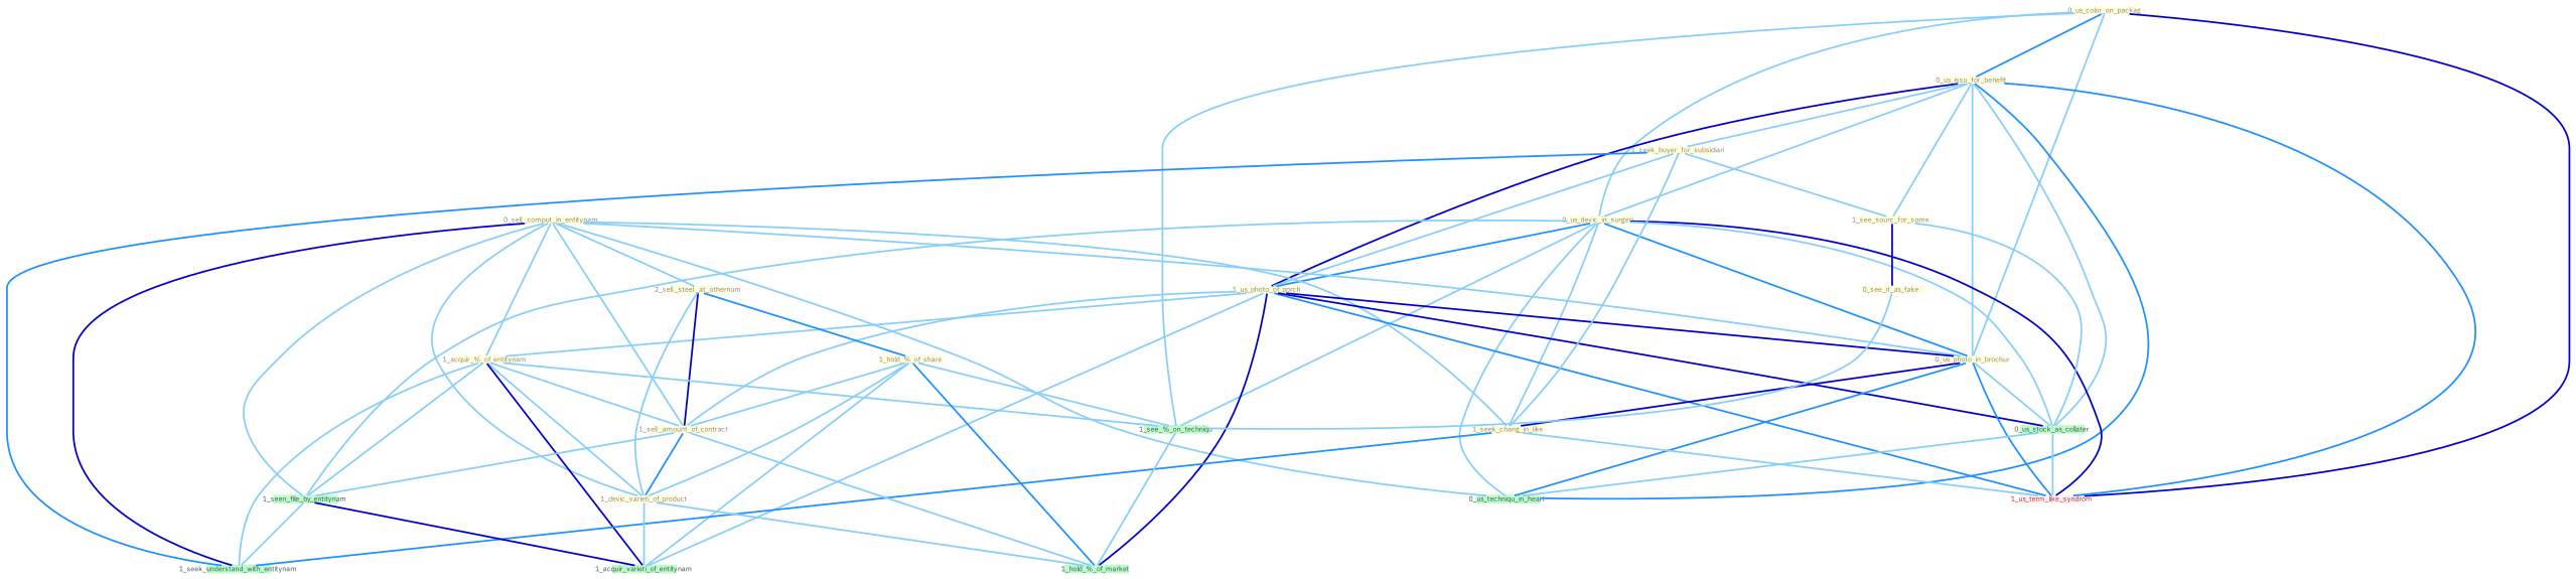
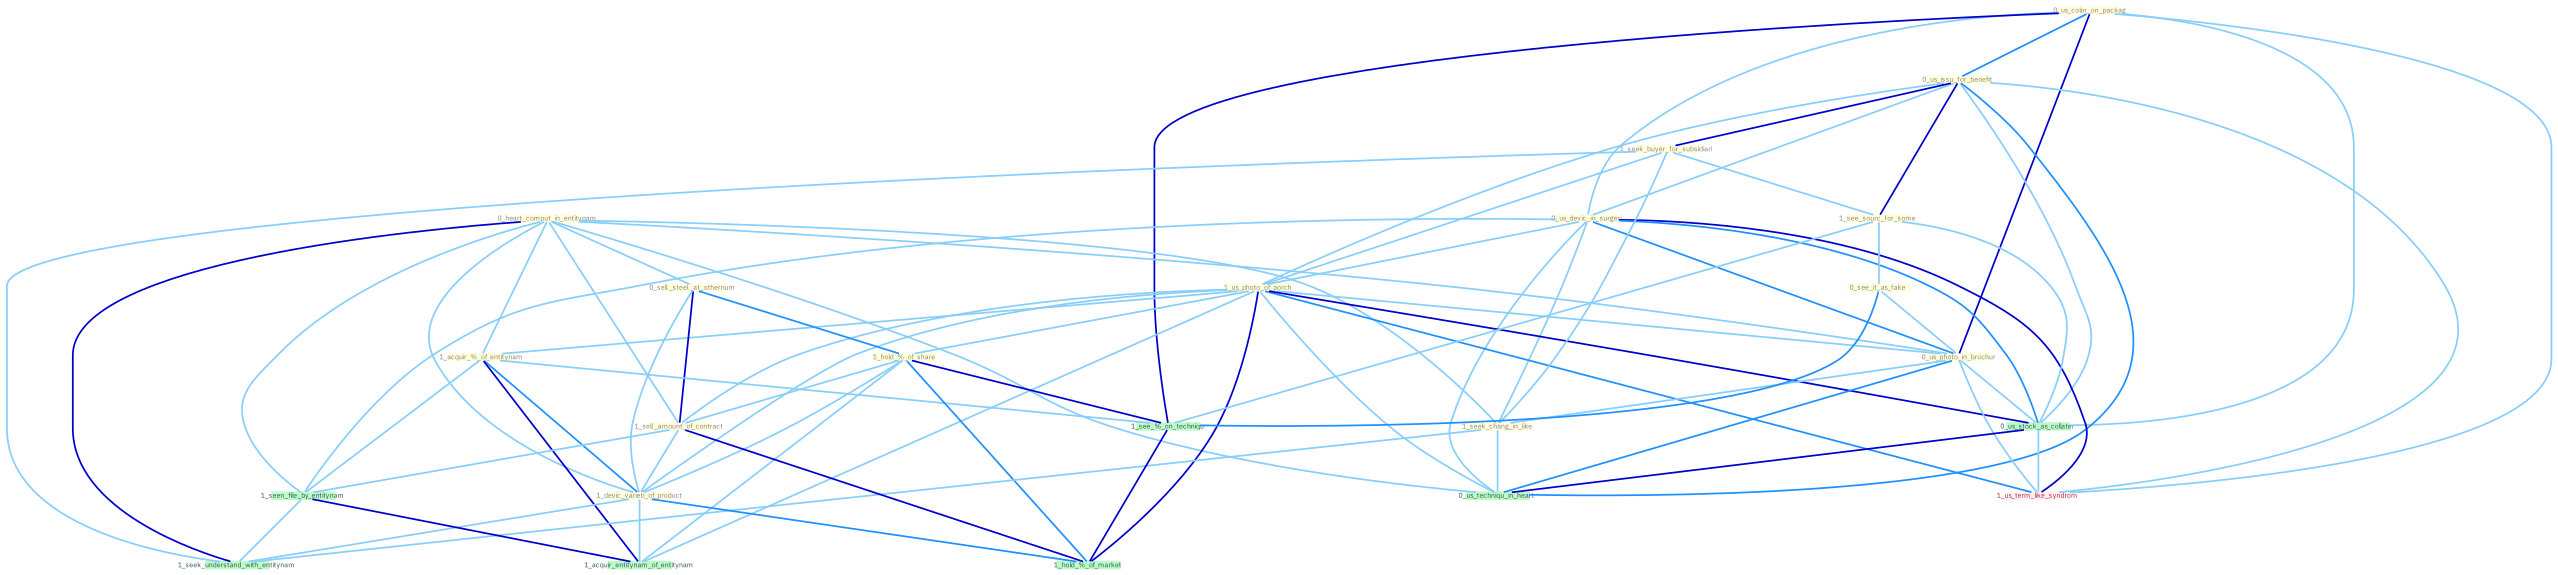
  graph {
    fontname="IBM Plex Sans"
    node [color="#ffffe0" fixedsize=true fontcolor="#8b7d6b" fontname="IBM Plex Sans" fontsize=4 shape=polygon style=filled]
    edge [color="#87cefa" fontname="IBM Plex Sans" w=1]
    "0_us_color_on_packag " [height=.06 width=.5]
    "0_us_issu_for_benefit " [height=.06 width=.5]
    "0_us_devic_in_surgeri " [height=.06 width=.5]
-   "0_sell_comput_in_entitynam " [height=.06 width=.5]
+   "0_sell_comput_in_entitynam " [height=.06 width=.5 label="0_heart_comput_in_entitynam"]
    "1_us_photo_of_porch " [height=.06 width=.5]
-   "0_sell_steel_at_othernum " [height=.06 width=.5 label="2_sell_steel_at_othernum"]
+   "0_sell_steel_at_othernum " [height=.06 width=.5]
    n7 [height=.06 label="0_us_photo_in_brochur" width=.5]
    "1_acquir_%_of_entitynam " [height=.06 width=.5]
    "1_hold_%_of_share " [height=.06 width=.5]
    "1_seek_buyer_for_subsidiari " [height=.06 width=.5]
    "1_see_sourc_for_some " [height=.06 width=.5]
    n12 [height=.06 label="1_seek_chang_in_like" width=.5]
    "0_see_it_as_fake " [height=.06 width=.5]
    "1_sell_amount_of_contract " [height=.06 width=.5]
    n15 [height=.06 label="1_devic_varieti_of_product" width=.5]
    "1_us_term_like_syndrom " [color="#fff0f5" fontcolor="#b22222" height=.06 width=.5]
    "0_us_stock_as_collater " [color="#BDFCC9" fontcolor="#2f4f4f" height=.06 width=.5]
    n18 [color="#BDFCC9" fontcolor="#2f4f4f" height=.06 label="1_see_%_on_techniqu" width=.5]
    "0_us_techniqu_in_heart " [color="#BDFCC9" fontcolor="#2f4f4f" height=.06 width=.5]
    "1_seen_file_by_entitynam " [color="#BDFCC9" fontcolor="#2f4f4f" height=.06 width=.5]
    "1_seek_understand_with_entitynam " [color="#BDFCC9" fontcolor="#2f4f4f" height=.06 width=.5]
-   "1_acquir_entitynam_of_entitynam " [color="#BDFCC9" fontcolor="#2f4f4f" height=.06 width=.5 label="1_acquir_varieti_of_entitynam"]
+   "1_acquir_entitynam_of_entitynam " [color="#BDFCC9" fontcolor="#2f4f4f" height=.06 width=.5]
    "1_hold_%_of_market " [color="#BDFCC9" fontcolor="#2f4f4f" height=.06 width=.5]
    subgraph sub_1 {
      "0_us_color_on_packag "
      "0_us_issu_for_benefit "
      "0_us_devic_in_surgeri "
      "0_sell_comput_in_entitynam "
      "1_us_photo_of_porch "
      "0_sell_steel_at_othernum "
      n7
      "1_acquir_%_of_entitynam "
      "1_hold_%_of_share "
      "1_seek_buyer_for_subsidiari "
      "1_see_sourc_for_some "
      n12
      "0_see_it_as_fake "
      "1_sell_amount_of_contract "
      n15
    }
    subgraph sub_2 {
      "1_us_term_like_syndrom "
    }
    "0_us_color_on_packag " -- "0_us_issu_for_benefit " [color="#1e90ff"]
    "0_us_color_on_packag " -- "0_us_devic_in_surgeri "
-   "0_us_color_on_packag " -- n7
-   "0_us_color_on_packag " -- "1_us_term_like_syndrom " [color="#0000cd"]
-   "0_us_color_on_packag " -- n18
+   "0_us_color_on_packag " -- n7 [color="#0000cd"]
+   "0_us_color_on_packag " -- "1_us_term_like_syndrom "
+   "0_us_color_on_packag " -- "0_us_stock_as_collater "
+   "0_us_color_on_packag " -- n18 [color="#0000cd"]
    "0_us_issu_for_benefit " -- "0_us_devic_in_surgeri "
-   "0_us_issu_for_benefit " -- "1_us_photo_of_porch " [color="#0000cd"]
-   "0_us_issu_for_benefit " -- n7
-   "0_us_issu_for_benefit " -- "1_seek_buyer_for_subsidiari "
-   "0_us_issu_for_benefit " -- "1_see_sourc_for_some "
-   "0_us_issu_for_benefit " -- "1_us_term_like_syndrom " [color="#1e90ff"]
+   "0_us_issu_for_benefit " -- "1_us_photo_of_porch "
+   "0_see_it_as_fake " -- n7
+   "0_us_issu_for_benefit " -- "1_seek_buyer_for_subsidiari " [color="#0000cd"]
+   "0_us_issu_for_benefit " -- "1_see_sourc_for_some " [color="#0000cd"]
+   "0_us_issu_for_benefit " -- "1_us_term_like_syndrom "
    "0_us_issu_for_benefit " -- "0_us_stock_as_collater "
    "0_us_issu_for_benefit " -- "0_us_techniqu_in_heart " [color="#1e90ff"]
-   "0_us_devic_in_surgeri " -- "1_us_photo_of_porch " [color="#1e90ff"]
+   "0_us_devic_in_surgeri " -- "1_us_photo_of_porch "
    "0_us_devic_in_surgeri " -- n7 [color="#1e90ff" w=2]
    "0_us_devic_in_surgeri " -- n12
    "0_us_devic_in_surgeri " -- "1_us_term_like_syndrom " [color="#0000cd"]
-   "0_us_devic_in_surgeri " -- "0_us_stock_as_collater "
+   "0_us_devic_in_surgeri " -- "0_us_stock_as_collater " [color="#1e90ff"]
    "0_us_devic_in_surgeri " -- "0_us_techniqu_in_heart " [w=2]
    "0_us_devic_in_surgeri " -- "1_seen_file_by_entitynam "
    "0_sell_comput_in_entitynam " -- "0_sell_steel_at_othernum "
    "0_sell_comput_in_entitynam " -- n7
    "0_sell_comput_in_entitynam " -- "1_acquir_%_of_entitynam "
    "0_sell_comput_in_entitynam " -- n12
    "0_sell_comput_in_entitynam " -- "1_sell_amount_of_contract "
    "0_sell_comput_in_entitynam " -- n15
    "0_sell_comput_in_entitynam " -- "0_us_techniqu_in_heart "
    "0_sell_comput_in_entitynam " -- "1_seen_file_by_entitynam "
    "0_sell_comput_in_entitynam " -- "1_seek_understand_with_entitynam " [color="#0000cd"]
-   "1_us_photo_of_porch " -- n7 [color="#0000cd"]
+   "1_us_photo_of_porch " -- n7
    "1_us_photo_of_porch " -- "1_acquir_%_of_entitynam "
+   "1_us_photo_of_porch " -- "1_hold_%_of_share "
    "1_us_photo_of_porch " -- "1_sell_amount_of_contract "
+   "1_us_photo_of_porch " -- n15
    "1_us_photo_of_porch " -- "1_us_term_like_syndrom " [color="#1e90ff"]
    "1_us_photo_of_porch " -- "0_us_stock_as_collater " [color="#0000cd"]
+   "1_us_photo_of_porch " -- "0_us_techniqu_in_heart "
    "1_us_photo_of_porch " -- "1_acquir_entitynam_of_entitynam "
    "1_us_photo_of_porch " -- "1_hold_%_of_market " [color="#0000cd"]
    "0_sell_steel_at_othernum " -- "1_hold_%_of_share " [color="#1e90ff" w=2]
    "0_sell_steel_at_othernum " -- "1_sell_amount_of_contract " [color="#0000cd"]
    "0_sell_steel_at_othernum " -- n15
-   n7 -- n12 [color="#0000cd"]
-   n7 -- "1_us_term_like_syndrom " [color="#1e90ff"]
+   n7 -- n12
+   n7 -- "1_us_term_like_syndrom "
    n7 -- "0_us_stock_as_collater "
    n7 -- "0_us_techniqu_in_heart " [color="#1e90ff" w=2]
-   "1_acquir_%_of_entitynam " -- "1_sell_amount_of_contract "
-   "1_acquir_%_of_entitynam " -- n15
+   "1_acquir_%_of_entitynam " -- n15 [color="#1e90ff"]
    "1_acquir_%_of_entitynam " -- n18
    "1_acquir_%_of_entitynam " -- "1_seen_file_by_entitynam "
-   "1_acquir_%_of_entitynam " -- "1_seek_understand_with_entitynam "
+   n15 -- "1_seek_understand_with_entitynam "
    "1_acquir_%_of_entitynam " -- "1_acquir_entitynam_of_entitynam " [color="#0000cd" w=3]
    "1_hold_%_of_share " -- "1_sell_amount_of_contract "
    "1_hold_%_of_share " -- n15
-   "1_hold_%_of_share " -- n18
+   "1_hold_%_of_share " -- n18 [color="#0000cd"]
    "1_hold_%_of_share " -- "1_acquir_entitynam_of_entitynam "
    "1_hold_%_of_share " -- "1_hold_%_of_market " [color="#1e90ff" w=3]
    "1_seek_buyer_for_subsidiari " -- "1_us_photo_of_porch "
    "1_seek_buyer_for_subsidiari " -- "1_see_sourc_for_some "
    "1_seek_buyer_for_subsidiari " -- n12
-   "1_seek_buyer_for_subsidiari " -- "1_seek_understand_with_entitynam " [color="#1e90ff"]
-   "1_see_sourc_for_some " -- "0_see_it_as_fake " [color="#0000cd"]
+   "1_seek_buyer_for_subsidiari " -- "1_seek_understand_with_entitynam "
+   "1_see_sourc_for_some " -- "0_see_it_as_fake "
    "1_see_sourc_for_some " -- "0_us_stock_as_collater "
-   "0_us_devic_in_surgeri " -- n18
-   n12 -- "1_us_term_like_syndrom "
-   n12 -- "1_seek_understand_with_entitynam " [color="#1e90ff"]
-   "0_see_it_as_fake " -- n18
-   "1_sell_amount_of_contract " -- n15 [color="#1e90ff" w=2]
+   "1_see_sourc_for_some " -- n18
+   n12 -- "0_us_techniqu_in_heart "
+   n12 -- "1_seek_understand_with_entitynam "
+   "0_see_it_as_fake " -- n18 [color="#1e90ff"]
+   "1_sell_amount_of_contract " -- n15 [w=2]
    "1_sell_amount_of_contract " -- "1_seen_file_by_entitynam "
-   "1_sell_amount_of_contract " -- "1_hold_%_of_market "
+   "1_sell_amount_of_contract " -- "1_hold_%_of_market " [color="#0000cd"]
    n15 -- "1_acquir_entitynam_of_entitynam "
-   n15 -- "1_hold_%_of_market "
+   n15 -- "1_hold_%_of_market " [color="#1e90ff"]
    "0_us_stock_as_collater " -- "1_us_term_like_syndrom "
-   "0_us_stock_as_collater " -- "0_us_techniqu_in_heart "
-   n18 -- "1_hold_%_of_market "
+   "0_us_stock_as_collater " -- "0_us_techniqu_in_heart " [color="#0000cd"]
+   n18 -- "1_hold_%_of_market " [color="#0000cd"]
    "1_seen_file_by_entitynam " -- "1_seek_understand_with_entitynam "
    "1_seen_file_by_entitynam " -- "1_acquir_entitynam_of_entitynam " [color="#0000cd"]
  }
